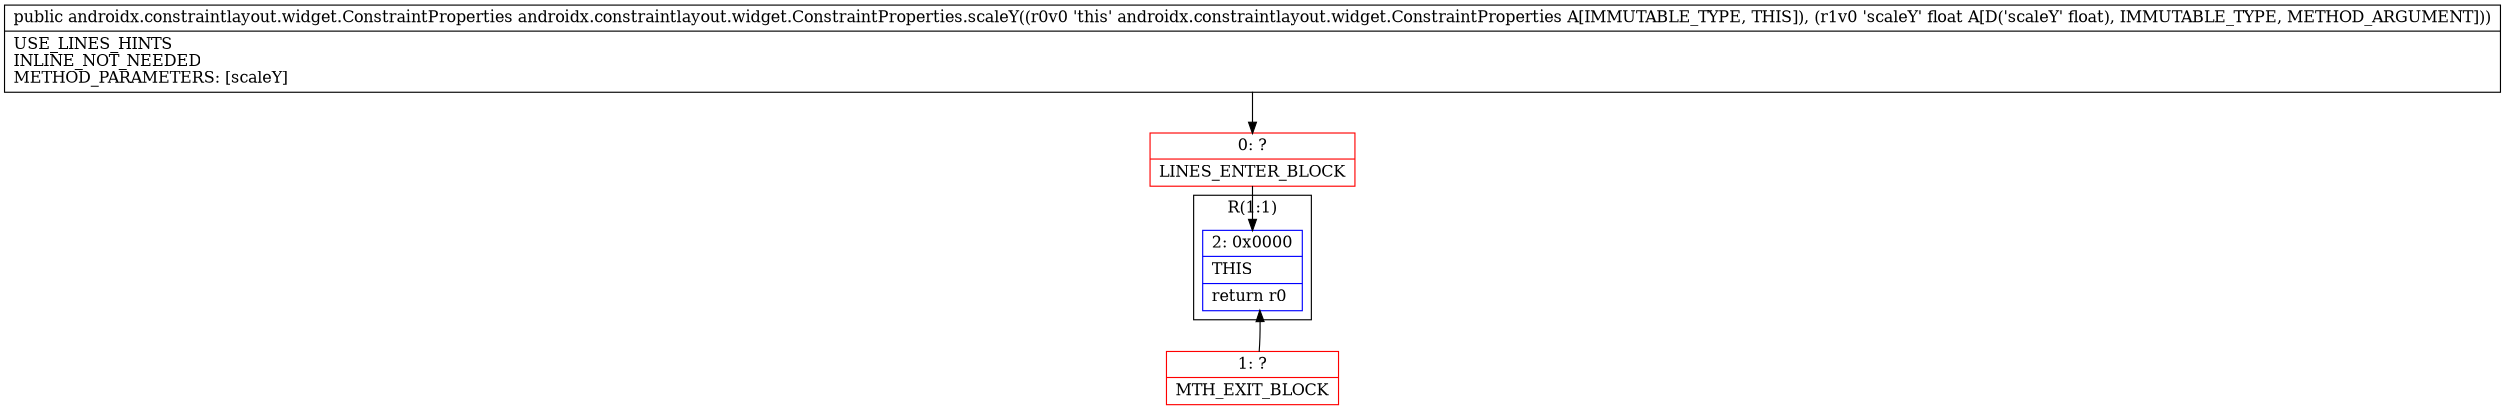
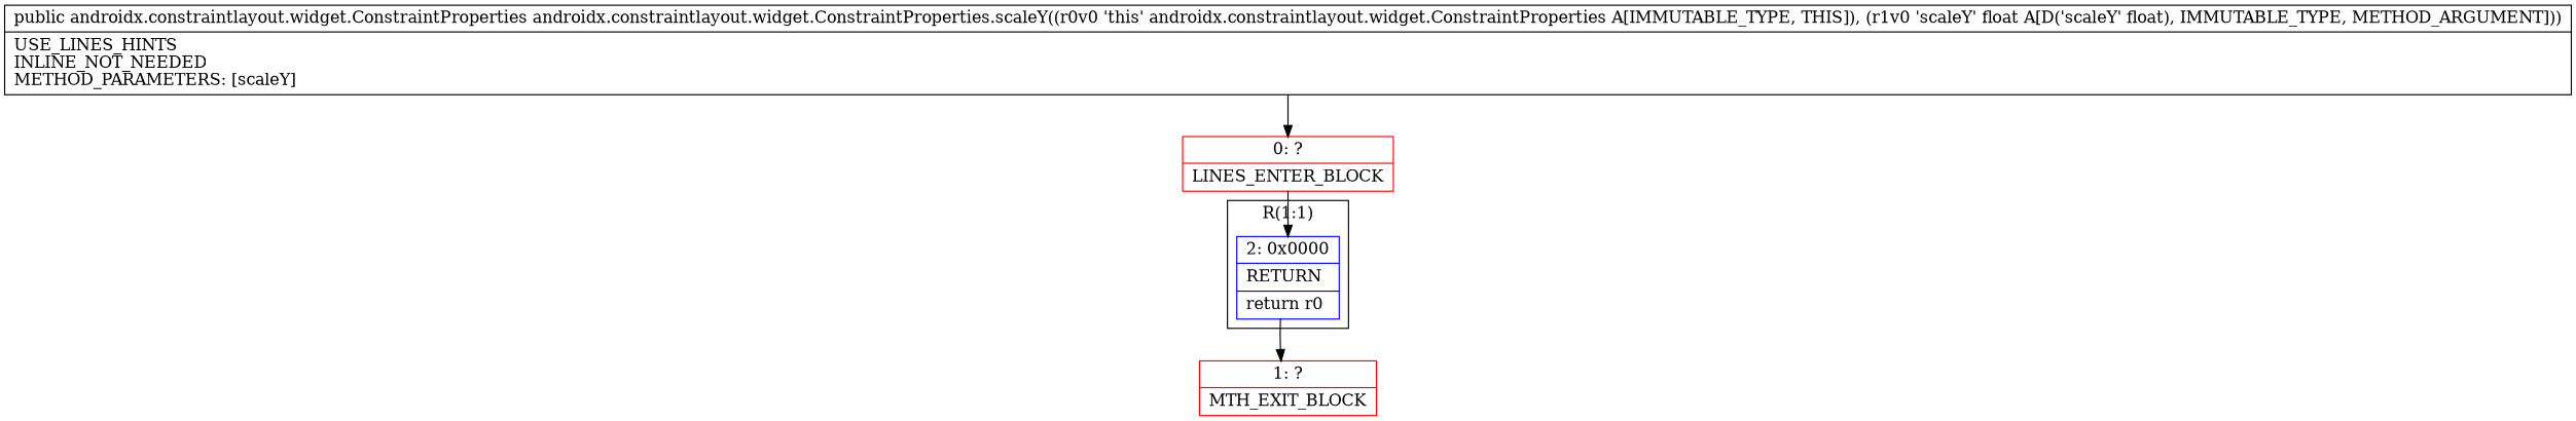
  digraph {
    node [color=red shape=record]
-   n1 [color=blue label="{2\:\ 0x0000|THIS\l|return r0\l}"]
+   n1 [color=blue label="{2\:\ 0x0000|RETURN\l|return r0\l}"]
    n2 [label="{1\:\ ?|MTH_EXIT_BLOCK\l}"]
    n3 [label="{0\:\ ?|LINES_ENTER_BLOCK\l}"]
    n4 [label="{public androidx.constraintlayout.widget.ConstraintProperties androidx.constraintlayout.widget.ConstraintProperties.scaleY((r0v0 'this' androidx.constraintlayout.widget.ConstraintProperties A[IMMUTABLE_TYPE, THIS]), (r1v0 'scaleY' float A[D('scaleY' float), IMMUTABLE_TYPE, METHOD_ARGUMENT]))  | USE_LINES_HINTS\lINLINE_NOT_NEEDED\lMETHOD_PARAMETERS: [scaleY]\l}" color=""]
    subgraph cluster_1 {
      label="R(1:1)"
      n1
    }
-   n2 -> n1
+   n1 -> n2
    n3 -> n1
    n4 -> n3
  }
